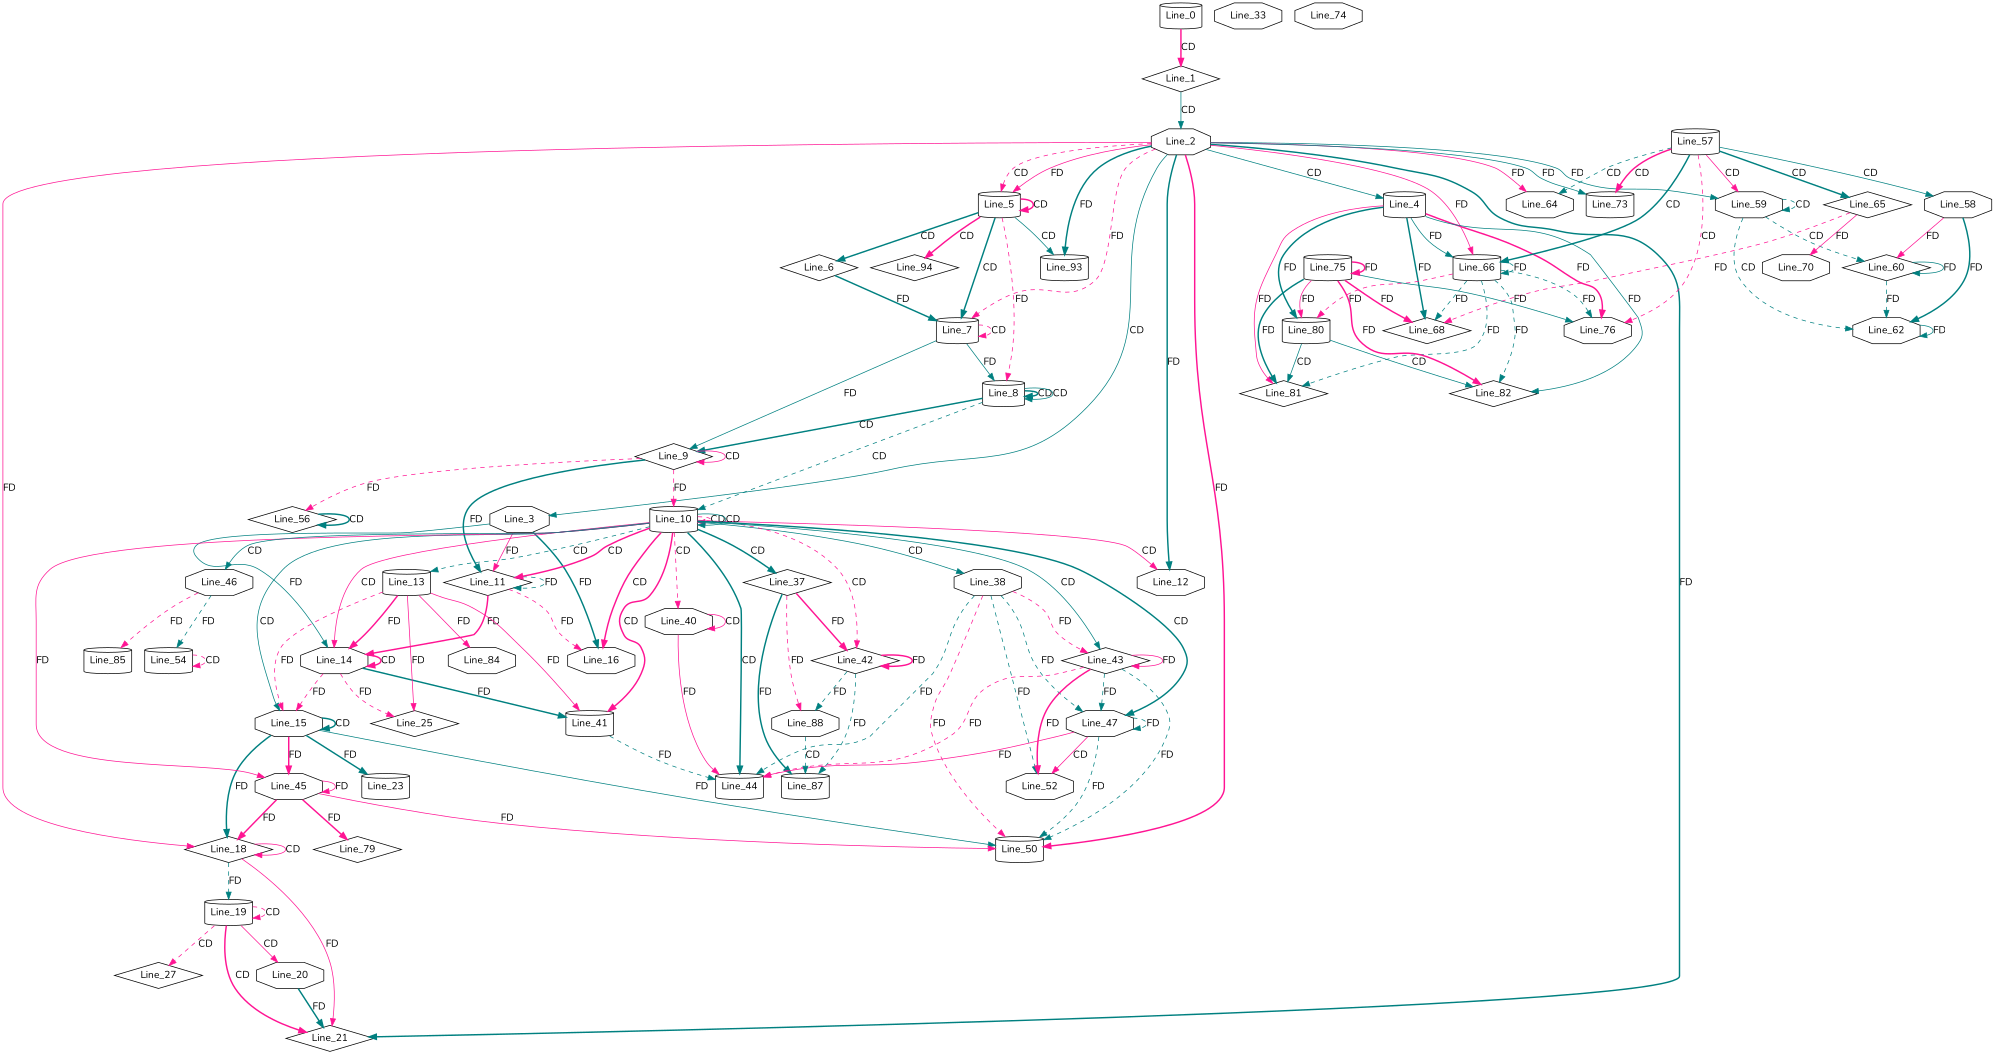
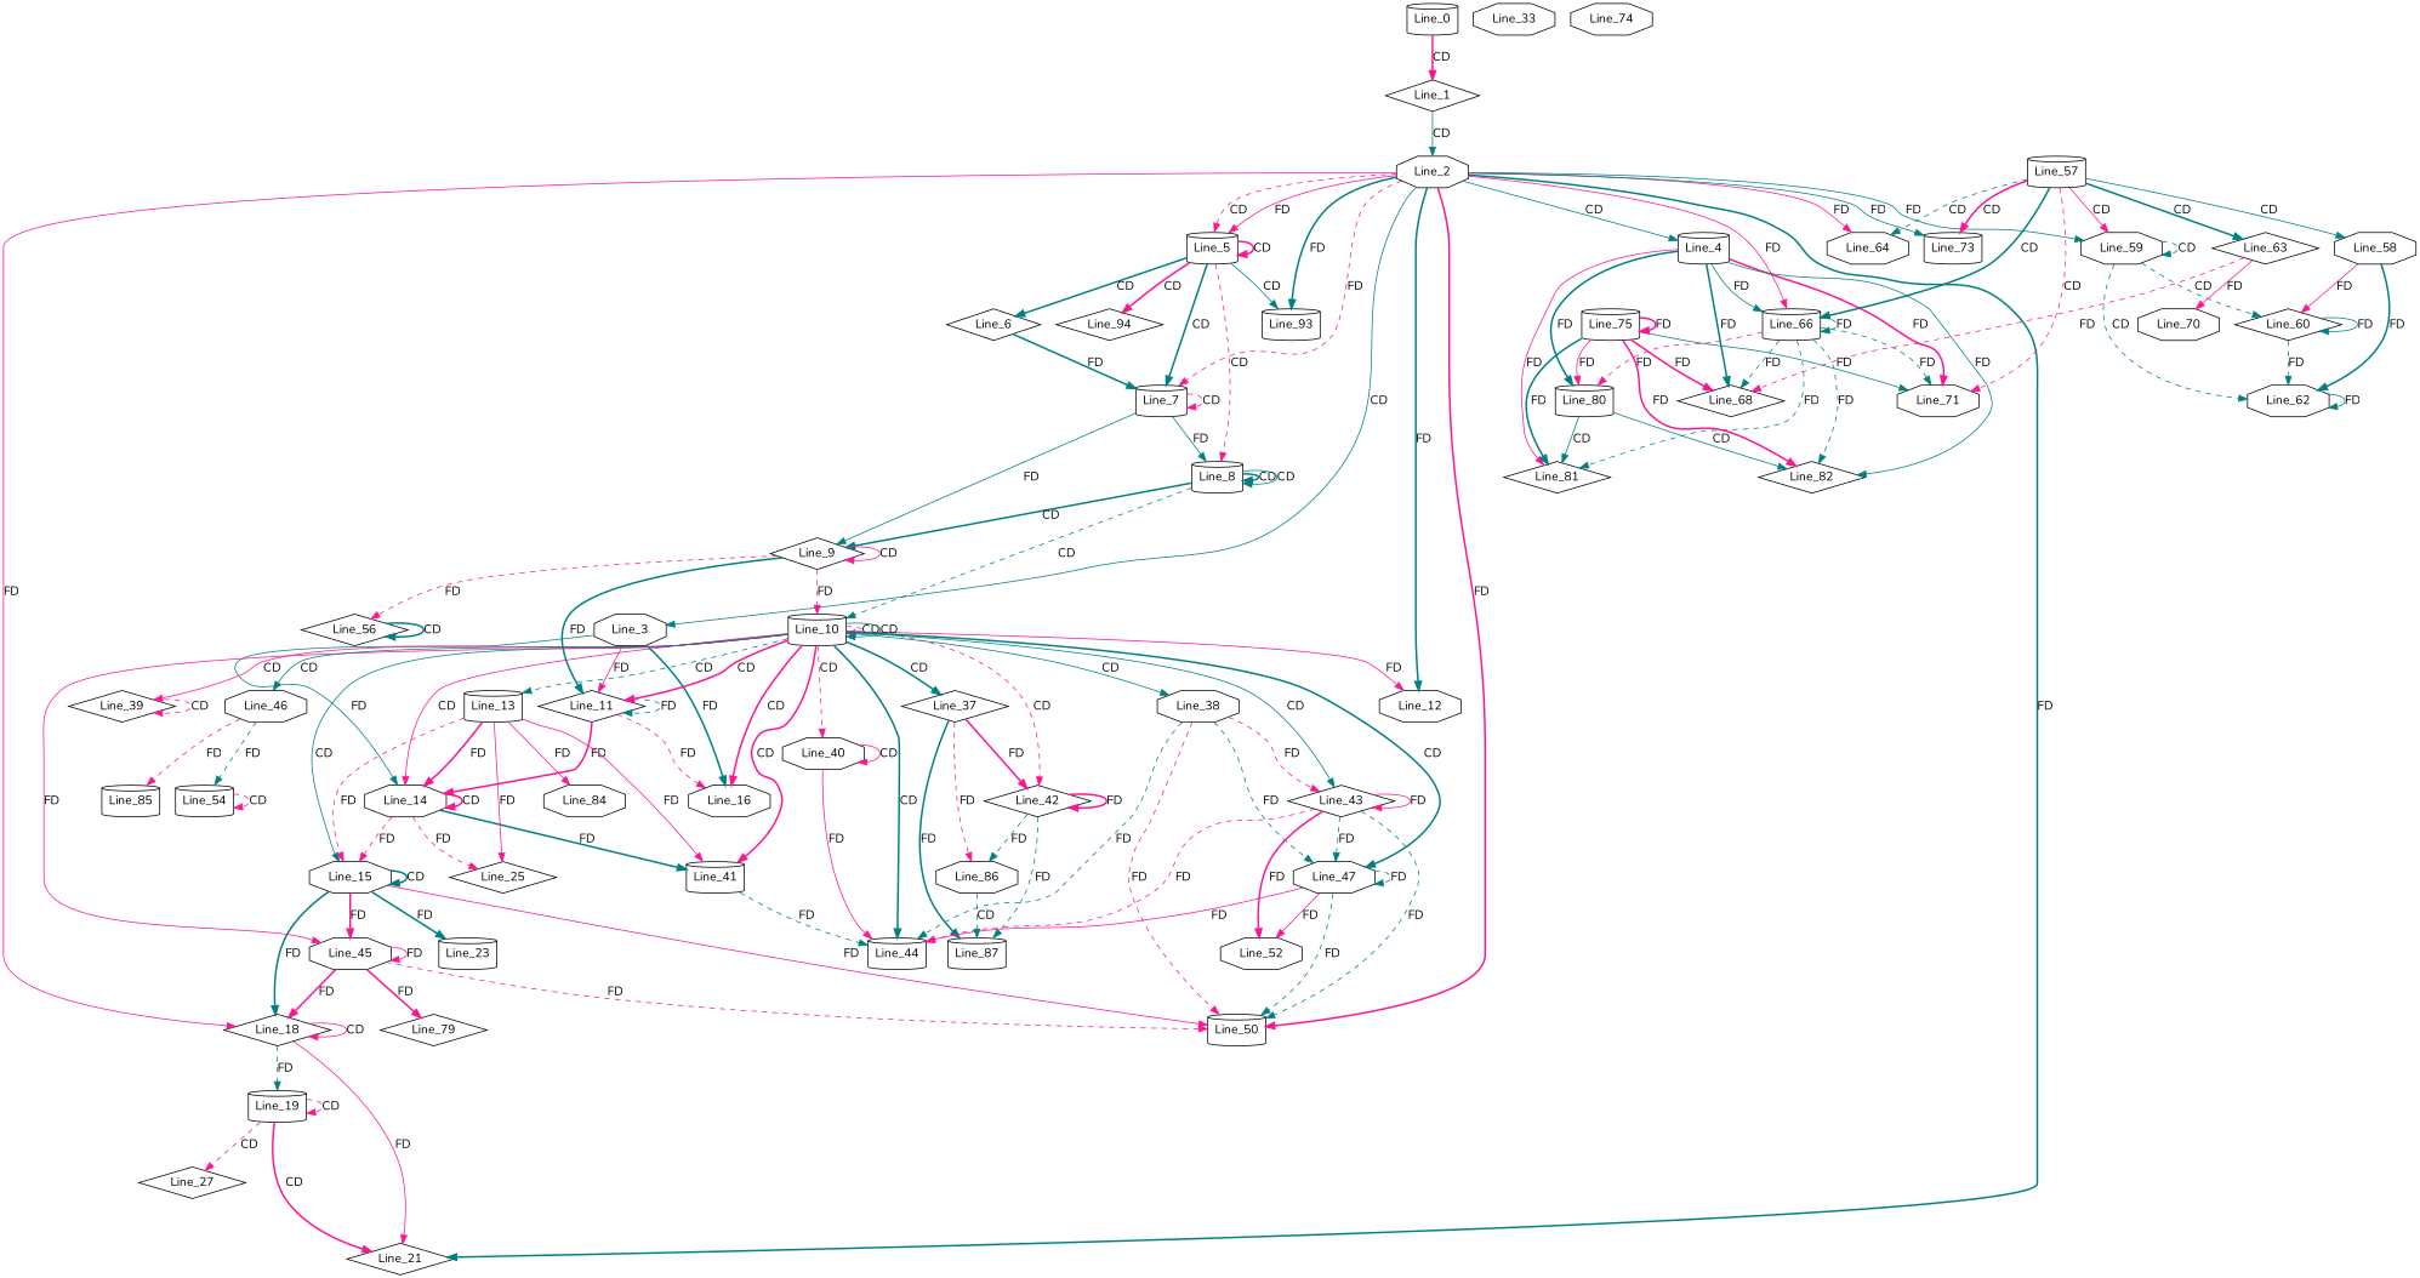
  digraph {
    fontname=Nunito
    node [fontname=Nunito shape=octagon]
    edge [color=deeppink fontname=Nunito style=dashed]
    Line_0 [shape=cylinder]
    Line_1 [shape=diamond]
    Line_2
    Line_3
    Line_4 [shape=cylinder]
    Line_5 [shape=cylinder]
    Line_7 [shape=cylinder]
    Line_12
    Line_18 [shape=diamond]
    Line_21 [shape=diamond]
    Line_50 [shape=cylinder]
    Line_59
    Line_64
    Line_66 [shape=cylinder]
    Line_73 [shape=cylinder]
    Line_93 [shape=cylinder]
    Line_11 [shape=diamond]
    Line_14
    Line_16
    Line_68 [shape=diamond]
-   Line_76
+   Line_76 [label=Line_71]
    Line_80 [shape=cylinder]
    Line_81 [shape=diamond]
    Line_82 [shape=diamond]
    Line_6 [shape=diamond]
    Line_8 [shape=cylinder]
    Line_94 [shape=diamond]
    Line_9 [shape=diamond]
    Line_19 [shape=cylinder]
    Line_60 [shape=diamond]
    Line_62
    Line_15
    Line_41 [shape=cylinder]
    Line_25 [shape=diamond]
    Line_10 [shape=cylinder]
    Line_56 [shape=diamond]
    Line_13 [shape=cylinder]
    Line_37 [shape=diamond]
    Line_38
+   Line_39 [shape=diamond]
    Line_40
    Line_42 [shape=diamond]
    Line_43 [shape=diamond]
    Line_44 [shape=cylinder]
    Line_45
    Line_46
    Line_47
    Line_84
    Line_23 [shape=cylinder]
-   Line_86 [label=Line_88]
+   Line_86
    Line_87 [shape=cylinder]
    Line_52
    Line_79 [shape=diamond]
    Line_54 [shape=cylinder]
    Line_85 [shape=cylinder]
-   Line_20
    Line_27 [shape=diamond]
    Line_33
    Line_57 [shape=cylinder]
    Line_58
-   Line_65 [shape=diamond]
+   Line_65 [shape=diamond label=Line_63]
    Line_70
    Line_74
    Line_75 [shape=cylinder]
    Line_0 -> Line_1 [label=CD style=bold]
    Line_1 -> Line_2 [color=teal label=CD style=solid]
    Line_2 -> Line_3 [color=teal label=CD style=solid]
    Line_2 -> Line_4 [color=teal label=CD style=solid]
    Line_2 -> Line_5 [label=CD]
    Line_2 -> Line_5 [label=FD style=solid]
    Line_2 -> Line_7 [label=FD]
    Line_2 -> Line_12 [color=teal label=FD style=bold]
    Line_2 -> Line_18 [label=FD style=solid]
    Line_2 -> Line_21 [color=teal label=FD style=bold]
    Line_2 -> Line_50 [label=FD style=bold]
    Line_2 -> Line_59 [color=teal label=FD style=solid]
    Line_2 -> Line_64 [label=FD style=solid]
    Line_2 -> Line_66 [label=FD style=solid]
    Line_2 -> Line_73 [color=teal label=FD style=solid]
    Line_2 -> Line_93 [color=teal label=FD style=bold]
    Line_3 -> Line_11 [label=FD style=solid]
    Line_3 -> Line_14 [color=teal label=FD style=solid]
    Line_3 -> Line_16 [color=teal label=FD style=bold]
    Line_4 -> Line_66 [color=teal label=FD style=solid]
    Line_4 -> Line_68 [color=teal label=FD style=bold]
    Line_4 -> Line_76 [label=FD style=bold]
    Line_4 -> Line_80 [color=teal label=FD style=bold]
    Line_4 -> Line_81 [label=FD style=solid]
    Line_4 -> Line_82 [color=teal label=FD style=solid]
    Line_5 -> Line_5 [label=CD style=bold]
    Line_5 -> Line_7 [color=teal label=CD style=bold]
    Line_5 -> Line_93 [color=teal label=CD style=solid]
    Line_5 -> Line_6 [color=teal label=CD style=bold]
-   Line_5 -> Line_8 [label=FD]
+   Line_5 -> Line_8 [label=CD]
    Line_5 -> Line_94 [label=CD style=bold]
    Line_7 -> Line_7 [label=CD]
    Line_7 -> Line_8 [color=teal label=FD style=solid]
    Line_7 -> Line_9 [color=teal label=FD style=solid]
    Line_18 -> Line_18 [label=CD style=solid]
    Line_18 -> Line_21 [label=FD style=solid]
    Line_18 -> Line_19 [color=teal label=FD]
    Line_59 -> Line_59 [color=teal label=CD]
    Line_59 -> Line_60 [color=teal label=CD]
    Line_59 -> Line_62 [color=teal label=CD]
    Line_66 -> Line_66 [color=teal label=FD]
    Line_66 -> Line_68 [color=teal label=FD]
    Line_66 -> Line_76 [color=teal label=FD]
    Line_66 -> Line_80 [label=FD]
    Line_66 -> Line_81 [color=teal label=FD]
    Line_66 -> Line_82 [color=teal label=FD]
    Line_11 -> Line_11 [color=teal label=FD]
    Line_11 -> Line_14 [label=FD style=bold]
    Line_11 -> Line_16 [label=FD]
    Line_14 -> Line_14 [label=CD style=bold]
    Line_14 -> Line_15 [label=FD]
    Line_14 -> Line_41 [color=teal label=FD style=bold]
    Line_14 -> Line_25 [label=FD]
    Line_80 -> Line_81 [color=teal label=CD style=solid]
    Line_80 -> Line_82 [color=teal label=CD style=solid]
    Line_6 -> Line_7 [color=teal label=FD style=bold]
    Line_8 -> Line_8 [color=teal label=CD style=bold]
    Line_8 -> Line_8 [color=teal label=CD style=solid]
    Line_8 -> Line_9 [color=teal label=CD style=bold]
    Line_8 -> Line_10 [color=teal label=CD]
    Line_9 -> Line_11 [color=teal label=FD style=bold]
    Line_9 -> Line_9 [label=CD style=solid]
    Line_9 -> Line_10 [label=FD]
    Line_9 -> Line_56 [label=FD]
    Line_19 -> Line_21 [label=CD style=bold]
    Line_19 -> Line_19 [label=CD]
-   Line_19 -> Line_20 [label=CD style=solid]
    Line_19 -> Line_27 [label=CD]
    Line_60 -> Line_60 [color=teal label=FD style=solid]
    Line_60 -> Line_62 [color=teal label=FD]
    Line_62 -> Line_62 [color=teal label=FD style=solid]
    Line_15 -> Line_18 [color=teal label=FD style=bold]
-   Line_15 -> Line_50 [color=teal label=FD style=solid]
+   Line_15 -> Line_50 [label=FD style=solid]
    Line_15 -> Line_15 [color=teal label=CD style=bold]
    Line_15 -> Line_45 [label=FD style=bold]
    Line_15 -> Line_23 [color=teal label=FD style=bold]
    Line_41 -> Line_44 [color=teal label=FD]
-   Line_10 -> Line_12 [label=CD style=solid]
+   Line_10 -> Line_12 [label=FD style=solid]
    Line_10 -> Line_11 [label=CD style=bold]
    Line_10 -> Line_14 [label=CD style=solid]
    Line_10 -> Line_16 [label=CD style=bold]
    Line_10 -> Line_15 [color=teal label=CD style=solid]
    Line_10 -> Line_41 [label=CD style=bold]
    Line_10 -> Line_10 [label=CD]
    Line_10 -> Line_10 [color=teal label=CD style=solid]
    Line_10 -> Line_13 [color=teal label=CD]
    Line_10 -> Line_37 [color=teal label=CD style=bold]
    Line_10 -> Line_38 [color=teal label=CD style=solid]
+   Line_10 -> Line_39 [label=CD style=solid]
    Line_10 -> Line_40 [label=CD]
    Line_10 -> Line_42 [label=CD]
    Line_10 -> Line_43 [color=teal label=CD style=solid]
    Line_10 -> Line_44 [color=teal label=CD style=bold]
    Line_10 -> Line_45 [label=FD style=solid]
    Line_10 -> Line_46 [color=teal label=CD style=solid]
    Line_10 -> Line_47 [color=teal label=CD style=bold]
    Line_56 -> Line_56 [color=teal label=CD style=bold]
    Line_13 -> Line_14 [label=FD style=bold]
    Line_13 -> Line_15 [label=FD]
    Line_13 -> Line_41 [label=FD style=solid]
    Line_13 -> Line_25 [label=FD style=solid]
    Line_13 -> Line_84 [label=FD style=solid]
    Line_37 -> Line_42 [label=FD style=bold]
    Line_37 -> Line_86 [label=FD]
    Line_37 -> Line_87 [color=teal label=FD style=bold]
    Line_38 -> Line_50 [label=FD]
    Line_38 -> Line_43 [label=FD]
    Line_38 -> Line_44 [color=teal label=FD]
    Line_38 -> Line_47 [color=teal label=FD]
-   Line_38 -> Line_52 [color=teal label=FD]
+   Line_39 -> Line_39 [label=CD]
    Line_40 -> Line_40 [label=CD style=solid]
    Line_40 -> Line_44 [label=FD style=solid]
    Line_42 -> Line_42 [label=FD style=bold]
    Line_42 -> Line_86 [color=teal label=FD]
    Line_42 -> Line_87 [color=teal label=FD]
    Line_43 -> Line_50 [color=teal label=FD]
    Line_43 -> Line_43 [label=FD style=solid]
    Line_43 -> Line_44 [label=FD]
    Line_43 -> Line_47 [color=teal label=FD]
    Line_43 -> Line_52 [label=FD style=bold]
    Line_45 -> Line_18 [label=FD style=bold]
-   Line_45 -> Line_50 [label=FD style=solid]
+   Line_45 -> Line_50 [label=FD]
    Line_45 -> Line_45 [label=FD style=solid]
    Line_45 -> Line_79 [label=FD style=bold]
    Line_46 -> Line_54 [color=teal label=FD]
    Line_46 -> Line_85 [label=FD]
    Line_47 -> Line_50 [color=teal label=FD]
    Line_47 -> Line_44 [label=FD style=solid]
    Line_47 -> Line_47 [color=teal label=FD]
-   Line_47 -> Line_52 [label=CD style=solid]
+   Line_47 -> Line_52 [label=FD style=solid]
    Line_86 -> Line_87 [color=teal label=CD]
    Line_54 -> Line_54 [label=CD]
-   Line_20 -> Line_21 [color=teal label=FD style=bold]
    Line_57 -> Line_59 [label=CD style=solid]
    Line_57 -> Line_64 [color=teal label=CD]
    Line_57 -> Line_66 [color=teal label=CD style=bold]
    Line_57 -> Line_73 [label=CD style=bold]
    Line_57 -> Line_76 [label=CD]
    Line_57 -> Line_58 [color=teal label=CD style=solid]
    Line_57 -> Line_65 [color=teal label=CD style=bold]
    Line_58 -> Line_60 [label=FD style=solid]
    Line_58 -> Line_62 [color=teal label=FD style=bold]
    Line_65 -> Line_68 [label=FD]
    Line_65 -> Line_70 [label=FD style=solid]
    Line_75 -> Line_68 [label=FD style=bold]
    Line_75 -> Line_76 [color=teal label=FD style=solid]
    Line_75 -> Line_80 [label=FD style=solid]
    Line_75 -> Line_81 [color=teal label=FD style=bold]
    Line_75 -> Line_82 [label=FD style=bold]
    Line_75 -> Line_75 [label=FD style=bold]
  }
